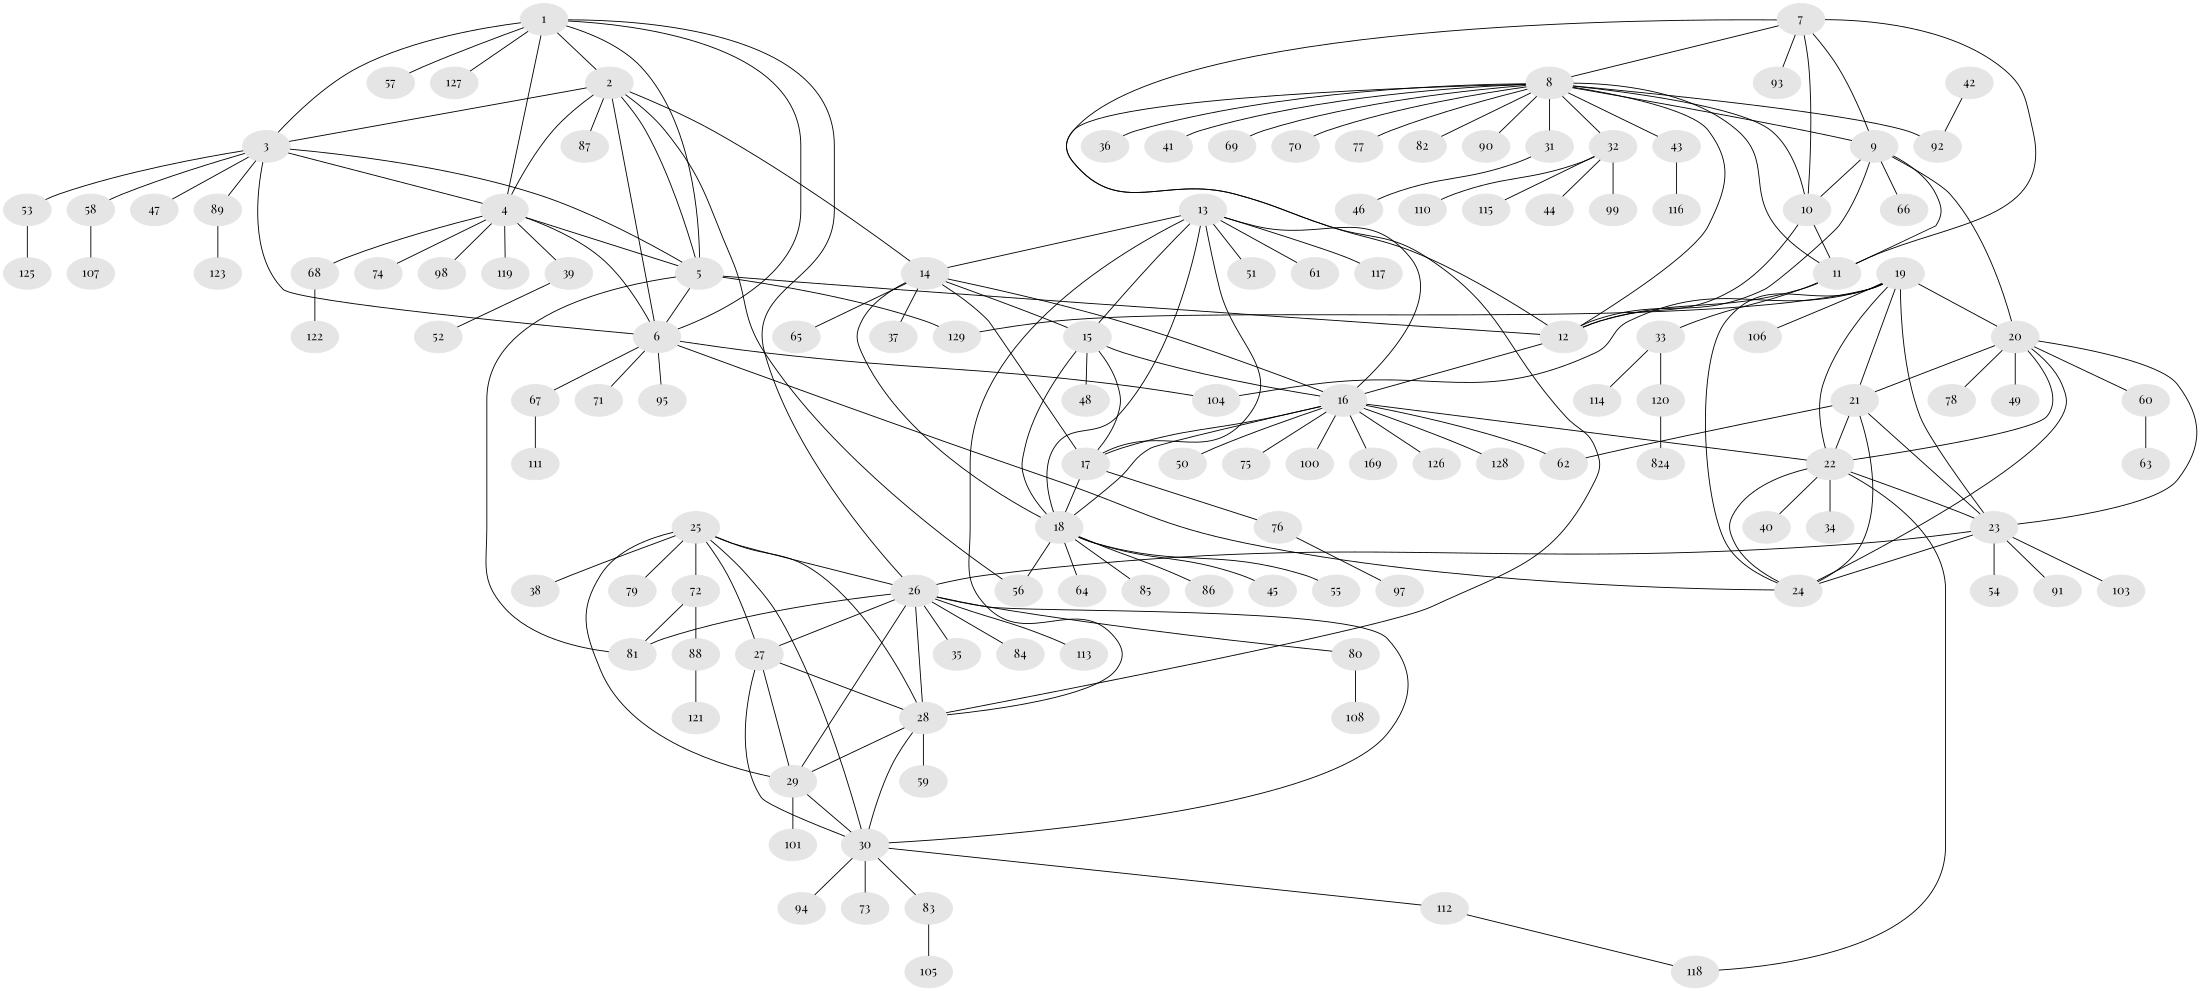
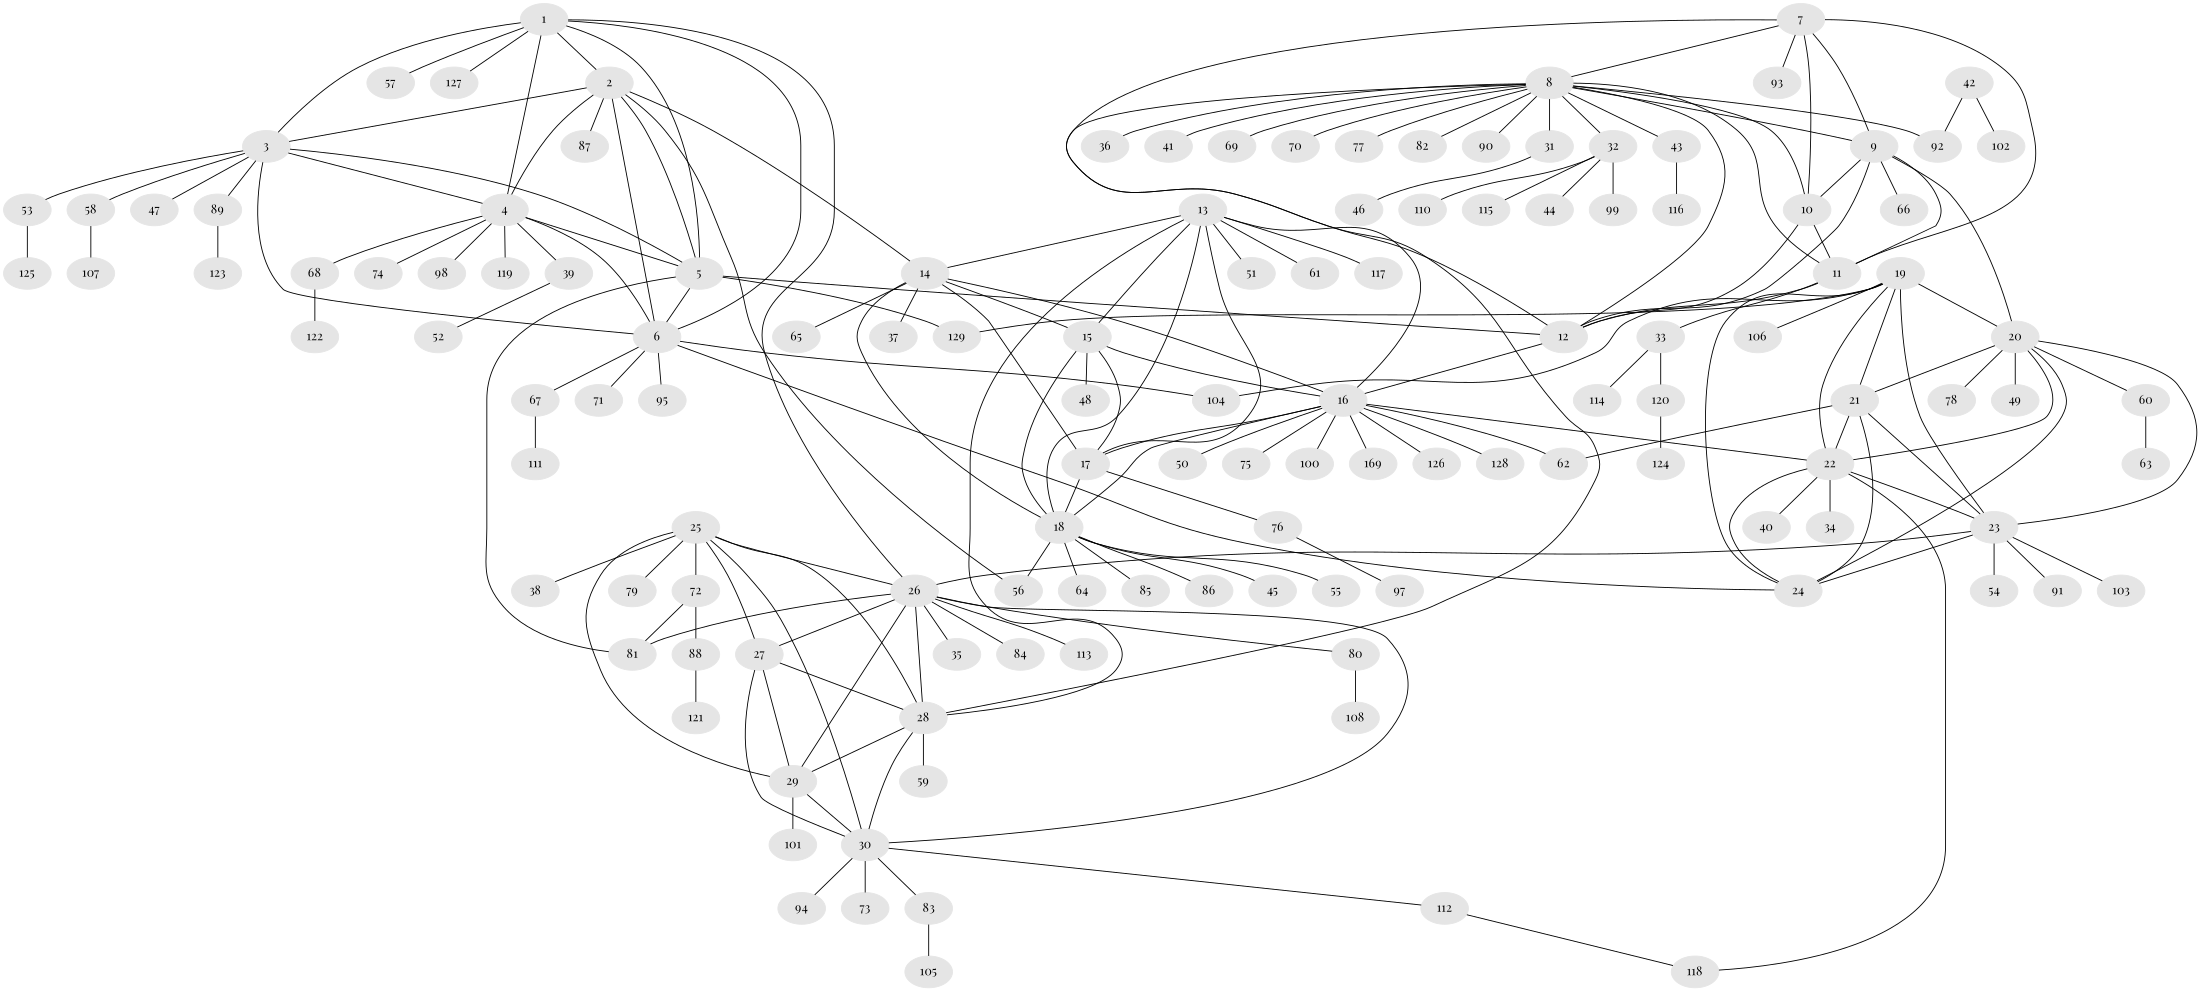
  graph {
    fontname="Playfair Display"
    node [color=gray90 fontname="Playfair Display" style=filled]
    edge [fontname="Playfair Display"]
    1
    2
    3
    4
    5
    6
    26
    57
    127
    14
    56
    87
    47
    53
    58
    89
    39
    68
    74
    98
    119
    12
    81
    129
    24
    67
    71
    95
    104
    28
    27
    29
    30
    35
    80
    84
    113
    16
    15
    17
    18
    37
    65
    125
    107
    123
    52
    122
    111
    7
    8
    9
    10
    11
    93
    31
    32
    36
    41
    43
    69
    70
    77
    82
    90
    92
    20
    66
    33
    59
    46
    44
    99
    110
    115
    116
    22
    21
    23
    49
    60
    78
    114
    120
    50
    62
    75
    100
    n89 [label=169]
    126
    128
    13
    51
    61
    117
    48
    76
    45
    55
    64
    85
    86
    34
    40
    118
    97
    19
    106
    54
    91
    103
    63
    25
    38
    72
    79
    101
    73
    83
    94
    112
    88
    42
+   102
    108
    105
-   124 [label=824]
+   124
    121
    1 -- 2
    1 -- 3
    1 -- 4
    1 -- 5
    1 -- 6
    1 -- 26
    1 -- 57
    1 -- 127
    2 -- 3
    2 -- 4
    2 -- 5
    2 -- 6
    2 -- 14
    2 -- 56
    2 -- 87
    3 -- 4
    3 -- 5
    3 -- 6
    3 -- 47
    3 -- 53
    3 -- 58
    3 -- 89
    4 -- 5
    4 -- 6
    4 -- 39
    4 -- 68
    4 -- 74
    4 -- 98
    4 -- 119
    5 -- 6
    5 -- 12
    5 -- 81
    5 -- 129
    6 -- 24
    6 -- 67
    6 -- 71
    6 -- 95
    6 -- 104
    26 -- 81
    26 -- 28
    26 -- 27
    26 -- 29
    26 -- 30
    26 -- 35
    26 -- 80
    26 -- 84
    26 -- 113
    14 -- 16
    14 -- 15
    14 -- 17
    14 -- 18
    14 -- 37
    14 -- 65
    53 -- 125
    58 -- 107
    89 -- 123
    39 -- 52
    68 -- 122
    12 -- 16
    67 -- 111
    28 -- 29
    28 -- 30
    28 -- 59
    27 -- 28
    27 -- 29
    27 -- 30
    29 -- 30
    29 -- 101
    30 -- 73
    30 -- 83
    30 -- 94
    30 -- 112
    80 -- 108
    16 -- 17
    16 -- 18
    16 -- 22
    16 -- 50
    16 -- 62
    16 -- 75
    16 -- 100
    16 -- n89
    16 -- 126
    16 -- 128
    15 -- 16
    15 -- 17
    15 -- 18
    15 -- 48
    17 -- 18
    17 -- 76
    18 -- 56
    18 -- 45
    18 -- 55
    18 -- 64
    18 -- 85
    18 -- 86
    7 -- 12
    7 -- 8
    7 -- 9
    7 -- 10
    7 -- 11
    7 -- 93
    8 -- 12
    8 -- 28
    8 -- 9
    8 -- 10
    8 -- 11
    8 -- 31
    8 -- 32
    8 -- 36
    8 -- 41
    8 -- 43
    8 -- 69
    8 -- 70
    8 -- 77
    8 -- 82
    8 -- 90
    8 -- 92
    9 -- 12
    9 -- 10
    9 -- 11
    9 -- 20
    9 -- 66
    10 -- 12
    10 -- 11
    11 -- 12
    11 -- 33
    31 -- 46
    32 -- 44
    32 -- 99
    32 -- 110
    32 -- 115
    43 -- 116
    20 -- 24
    20 -- 22
    20 -- 21
    20 -- 23
    20 -- 49
    20 -- 60
    20 -- 78
    33 -- 114
    33 -- 120
    22 -- 24
    22 -- 23
    22 -- 34
    22 -- 40
    22 -- 118
    21 -- 24
    21 -- 22
    21 -- 23
    21 -- 62
    23 -- 26
    23 -- 24
    23 -- 54
    23 -- 91
    23 -- 103
    60 -- 63
    120 -- 124
    13 -- 14
    13 -- 28
    13 -- 16
    13 -- 15
    13 -- 17
    13 -- 18
    13 -- 51
    13 -- 61
    13 -- 117
    76 -- 97
    19 -- 129
    19 -- 24
    19 -- 104
    19 -- 20
    19 -- 22
    19 -- 21
    19 -- 23
    19 -- 106
    25 -- 26
    25 -- 28
    25 -- 27
    25 -- 29
    25 -- 30
    25 -- 38
    25 -- 72
    25 -- 79
    72 -- 81
    72 -- 88
    83 -- 105
    112 -- 118
    88 -- 121
    42 -- 92
+   42 -- 102
  }
